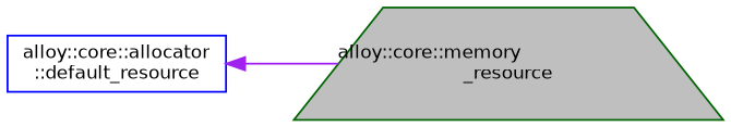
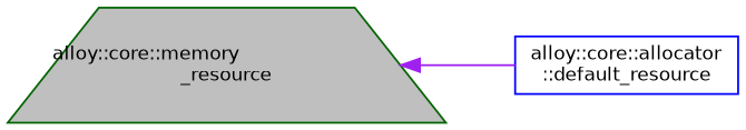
  digraph {
    rankdir=LR
    node [fontname=Helvetica fontsize=10 style=filled]
    n1 [color=darkgreen fillcolor=grey75 fontcolor=black height=0.2 label="alloy::core::memory\l_resource" shape=trapezium width=0.4]
    n2 [color=blue fillcolor=white height=0.2 label="alloy::core::allocator\l::default_resource" shape=box width=0.4]
-   n2 -> n1 [color=purple dir=back fontname=Helvetica fontsize=10 labelfontname=Helvetica labelfontsize=10 style=solid]
+   n1 -> n2 [color=purple dir=back fontname=Helvetica fontsize=10 labelfontname=Helvetica labelfontsize=10 style=solid]
  }
